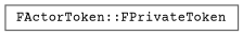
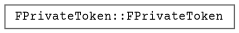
  digraph {
    rankdir=LR
    fontname="Courier Prime"
-   n1 [color=grey40 fillcolor=white fontname="Courier Prime" fontsize=10 height=0.2 label="FActorToken::FPrivateToken" shape=box style=filled width=0.4]
+   n1 [color=grey40 fillcolor=white fontname="Courier Prime" fontsize=10 height=0.2 label="FPrivateToken::FPrivateToken" shape=box style=filled width=0.4]
  }
